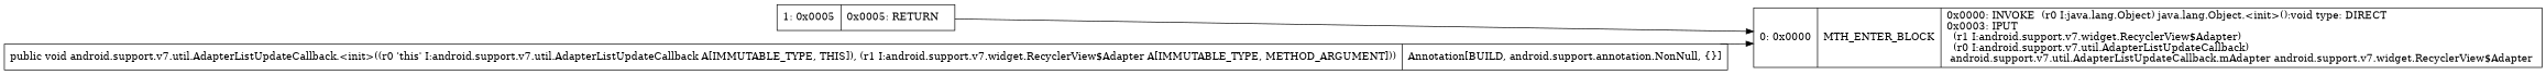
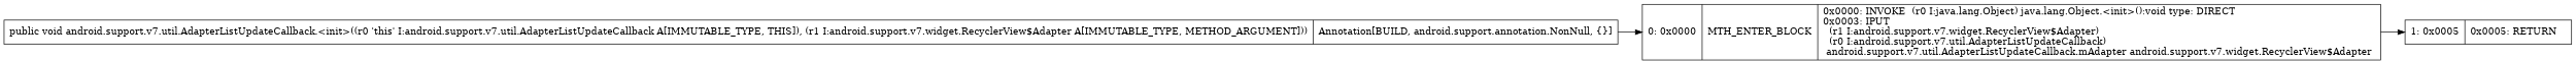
  digraph {
    rankdir=LR
    node [shape=record]
    n1 [label="{0\:\ 0x0000|MTH_ENTER_BLOCK\l|0x0000: INVOKE  (r0 I:java.lang.Object) java.lang.Object.\<init\>():void type: DIRECT \l0x0003: IPUT  \l  (r1 I:android.support.v7.widget.RecyclerView$Adapter)\l  (r0 I:android.support.v7.util.AdapterListUpdateCallback)\l android.support.v7.util.AdapterListUpdateCallback.mAdapter android.support.v7.widget.RecyclerView$Adapter \l}"]
    n2 [label="{1\:\ 0x0005|0x0005: RETURN   \l}"]
    n3 [label="{public void android.support.v7.util.AdapterListUpdateCallback.\<init\>((r0 'this' I:android.support.v7.util.AdapterListUpdateCallback A[IMMUTABLE_TYPE, THIS]), (r1 I:android.support.v7.widget.RecyclerView$Adapter A[IMMUTABLE_TYPE, METHOD_ARGUMENT]))  | Annotation[BUILD, android.support.annotation.NonNull, \{\}]\l}"]
-   n2 -> n1
+   n1 -> n2
    n3 -> n1
  }
